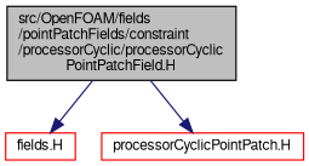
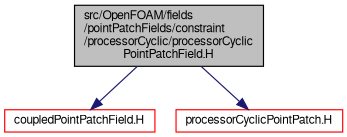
  digraph {
    node [color=red fontname=FreeSans fontsize=10 shape=record]
    edge [color=midnightblue fontname=FreeSans fontsize=10 labelfontname=FreeSans labelfontsize=10 style=solid]
    n1 [color=black fillcolor=grey75 fontcolor=black height=0.2 label="src/OpenFOAM/fields\l/pointPatchFields/constraint\l/processorCyclic/processorCyclic\lPointPatchField.H" style=filled width=0.4]
-   n2 [height=0.2 label="fields.H" width=0.4]
+   n2 [height=0.2 label="coupledPointPatchField.H" width=0.4]
    n3 [height=0.2 label="processorCyclicPointPatch.H" width=0.4]
    n1 -> n2
    n1 -> n3
  }
